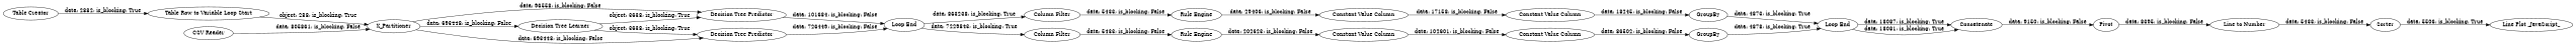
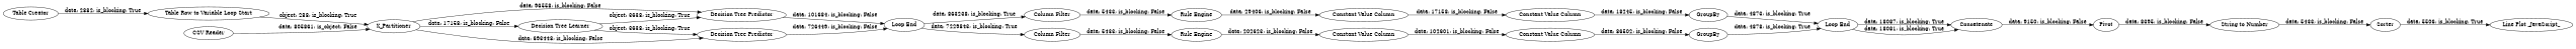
  digraph {
    rankdir=LR
    n1 [label="Constant Value Column"]
    n2 [label="Constant Value Column"]
    n3 [label=GroupBy]
    n4 [label="Rule Engine"]
    n5 [label="Constant Value Column"]
    n6 [label="Constant Value Column"]
    n7 [label=GroupBy]
    n8 [label="Loop End"]
    n9 [label=Concatenate]
    n10 [label="Column Filter"]
    n11 [label="Decision Tree Predictor"]
    n12 [label="Loop End"]
    n13 [label="Column Filter"]
    n14 [label=Pivot]
-   n15 [label="Line to Number"]
+   n15 [label="String to Number"]
    n16 [label=Sorter]
    n17 [label="Table Creator"]
    n18 [label="Table Row to Variable Loop Start"]
    n19 [label=X_Partitioner]
    n20 [label="Rule Engine"]
    n21 [label="Decision Tree Predictor"]
    n22 [label="Decision Tree Learner"]
    n23 [label="Line Plot _JavaScript_"]
    n24 [label="CSV Reader"]
    n1 -> n2 [label="data: 102601; is_blocking: False"]
    n2 -> n3 [label="data: 86502; is_blocking: False"]
    n3 -> n8 [label="data: 4878; is_blocking: True"]
    n4 -> n5 [label="data: 29406; is_blocking: False"]
    n5 -> n6 [label="data: 17158; is_blocking: False"]
    n6 -> n7 [label="data: 18245; is_blocking: False"]
    n7 -> n8 [label="data: 4873; is_blocking: True"]
    n8 -> n9 [label="data: 18087; is_blocking: True"]
    n8 -> n9 [label="data: 18081; is_blocking: True"]
    n9 -> n14 [label="data: 9150; is_blocking: False"]
    n10 -> n4 [label="data: 5433; is_blocking: False"]
    n11 -> n12 [label="data: 101684; is_blocking: False"]
    n12 -> n10 [label="data: 863238; is_blocking: True"]
    n12 -> n13 [label="data: 7229843; is_blocking: True"]
    n13 -> n20 [label="data: 5433; is_blocking: False"]
    n14 -> n15 [label="data: 8395; is_blocking: False"]
    n15 -> n16 [label="data: 5433; is_blocking: False"]
    n16 -> n23 [label="data: 5506; is_blocking: True"]
    n17 -> n18 [label="data: 2882; is_blocking: True"]
    n18 -> n19 [label="object: 288; is_blocking: True"]
    n19 -> n11 [label="data: 96558; is_blocking: False"]
    n19 -> n21 [label="data: 693448; is_blocking: False"]
-   n19 -> n22 [label="data: 693448; is_blocking: False"]
+   n19 -> n22 [label="data: 17158; is_blocking: False"]
    n20 -> n1 [label="data: 202623; is_blocking: False"]
    n21 -> n12 [label="data: 726449; is_blocking: False"]
    n22 -> n11 [label="object: 3638; is_blocking: True"]
    n22 -> n21 [label="object: 3638; is_blocking: True"]
-   n24 -> n19 [label="data: 805861; is_blocking: False"]
+   n24 -> n19 [label="data: 805861; is_object: False"]
  }
